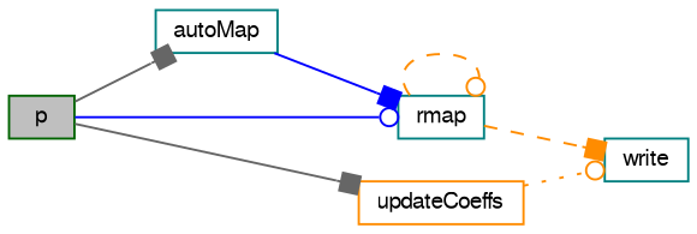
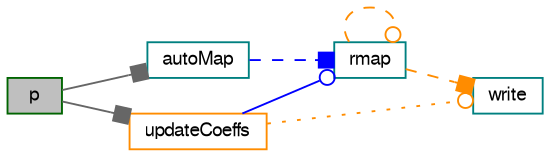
  digraph {
    rankdir=LR
    node [color=teal fontname=FreeSans fontsize=10 shape=record]
    edge [arrowhead=box color=darkorange fontname=FreeSans fontsize=10 labelfontname=FreeSans labelfontsize=10 style=solid]
    n1 [color=darkgreen fillcolor=grey75 fontcolor=black height=0.2 label=p style=filled width=0.4]
    n2 [height=0.2 label=autoMap width=0.4]
    n3 [height=0.2 label=rmap width=0.4]
    n4 [color=darkorange height=0.2 label=updateCoeffs width=0.4]
    n5 [height=0.2 label=write width=0.4]
    n1 -> n2 [color=gray40]
-   n1 -> n3 [arrowhead=odot color=blue]
+   n4 -> n3 [arrowhead=odot color=blue]
    n1 -> n4 [color=gray40]
-   n2 -> n3 [color=blue]
+   n2 -> n3 [color=blue style=dashed]
    n3 -> n3 [arrowhead=odot style=dashed]
    n3 -> n5 [style=dashed]
    n4 -> n5 [arrowhead=odot style=dotted]
  }
